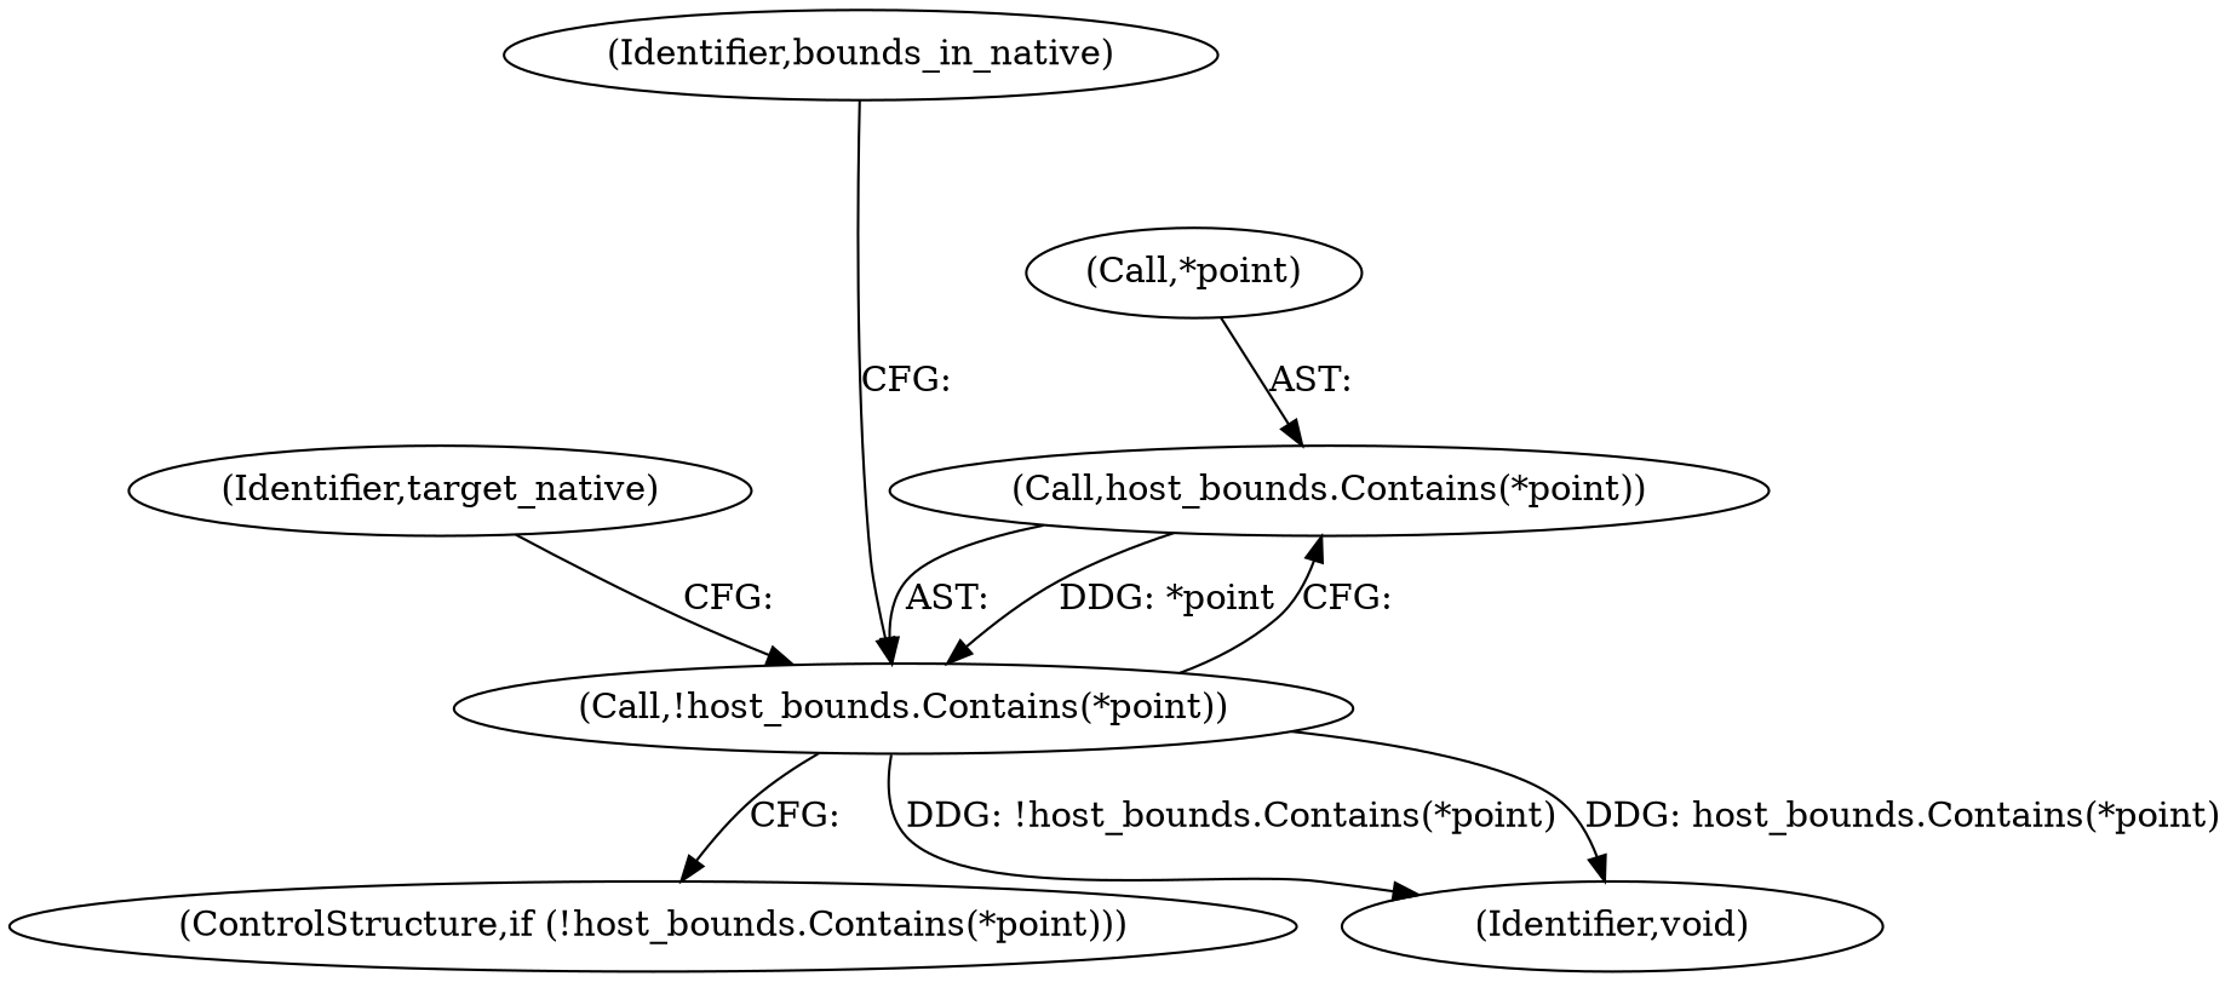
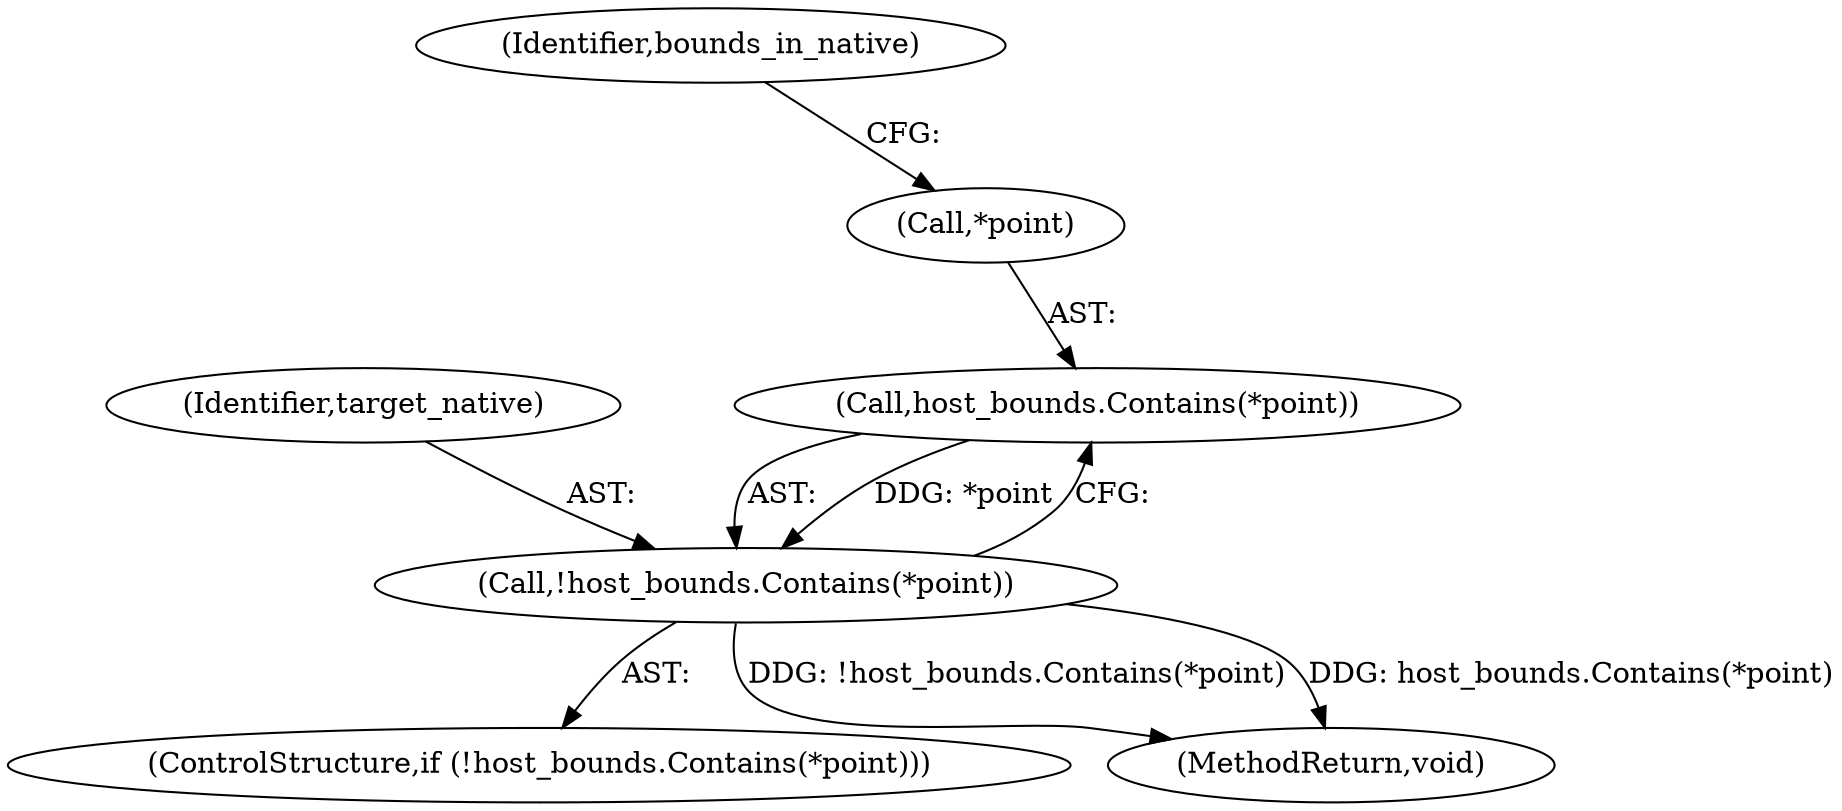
  digraph {
    n1 [label="(Call,host_bounds.Contains(*point))"]
    n2 [label="(Call,!host_bounds.Contains(*point))"]
    n3 [label="(ControlStructure,if (!host_bounds.Contains(*point)))"]
-   n4 [label="(Identifier,void)"]
+   n4 [label="(MethodReturn,void)"]
    n5 [label="(Call,*point)"]
    n6 [label="(Identifier,target_native)"]
    n7 [label="(Identifier,bounds_in_native)"]
    n1 -> n2 [label="AST: "]
    n1 -> n2 [label="DDG: *point"]
    n2 -> n1 [label="CFG: "]
-   n2 -> n3 [label="CFG: "]
+   n2 -> n3 [label="AST: "]
    n2 -> n4 [label="DDG: !host_bounds.Contains(*point)"]
    n2 -> n4 [label="DDG: host_bounds.Contains(*point)"]
    n5 -> n1 [label="AST: "]
-   n6 -> n2 [label="CFG: "]
-   n7 -> n2 [label="CFG: "]
+   n6 -> n2 [label="AST: "]
+   n7 -> n5 [label="CFG: "]
  }
